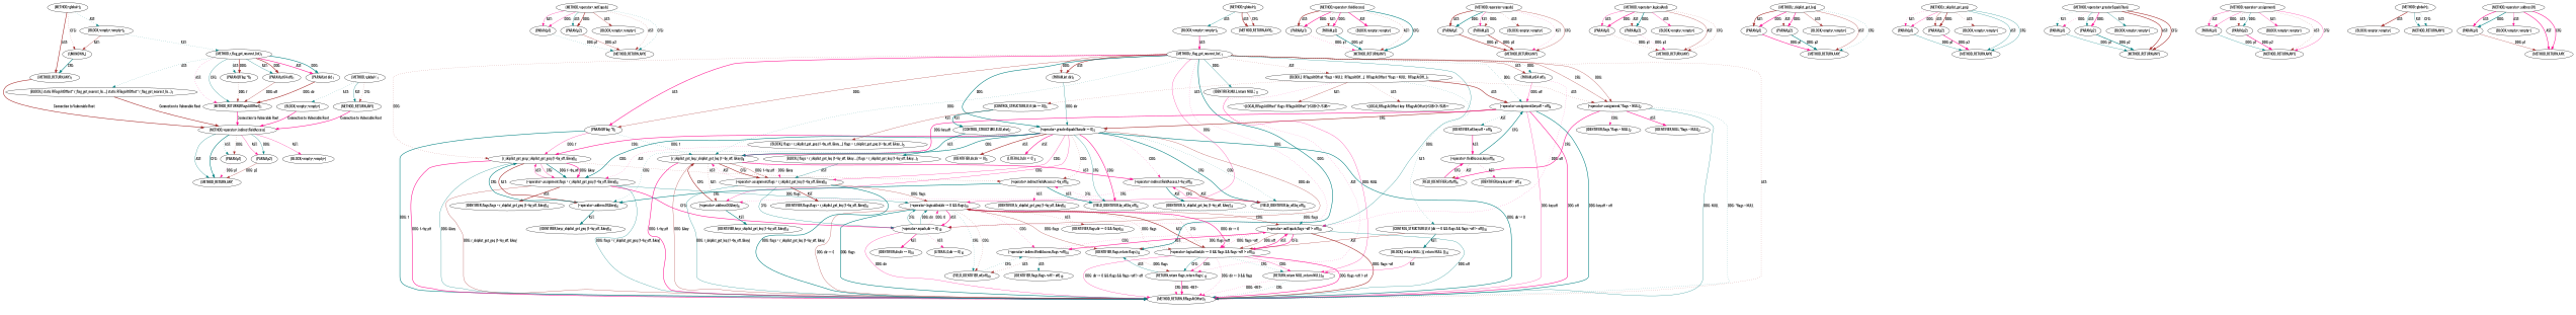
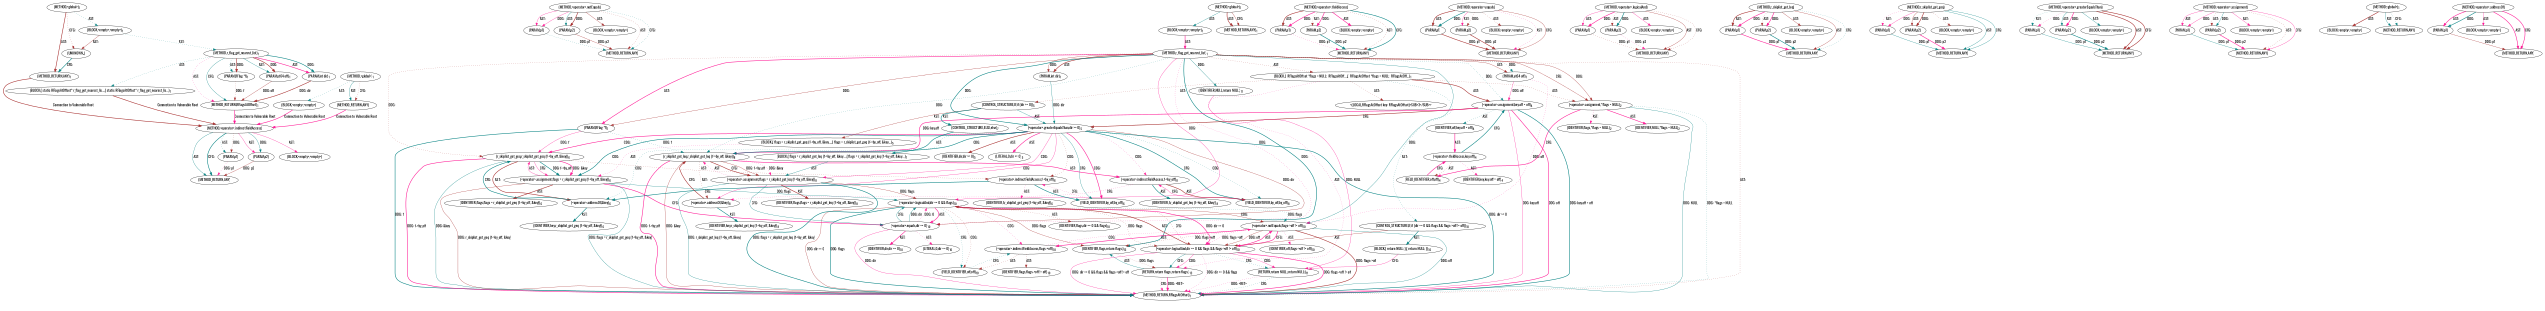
  digraph {
    fontname=Oswald
    node [fontname=Oswald]
    edge [color=deeppink fontname=Oswald style=bold]
    n1 [label=<(METHOD,&lt;operator&gt;.indirectFieldAccess)>]
    n2 [label=<(PARAM,p1)>]
    n3 [label=<(PARAM,p2)>]
    n4 [label=<(BLOCK,&lt;empty&gt;,&lt;empty&gt;)>]
    n5 [label=<(METHOD_RETURN,ANY)>]
    n6 [label=<(METHOD,&lt;operator&gt;.notEquals)>]
    n7 [label=<(PARAM,p1)>]
    n8 [label=<(PARAM,p2)>]
    n9 [label=<(BLOCK,&lt;empty&gt;,&lt;empty&gt;)>]
    n10 [label=<(METHOD_RETURN,ANY)>]
    n11 [label=<(METHOD,&lt;global&gt;)<SUB>1</SUB>>]
    n12 [label=<(BLOCK,&lt;empty&gt;,&lt;empty&gt;)<SUB>1</SUB>>]
    n13 [label=<(METHOD_RETURN,ANY)<SUB>1</SUB>>]
    n14 [label=<(METHOD,r_flag_get_nearest_list)<SUB>1</SUB>>]
    n15 [label=<(PARAM,RFlag *f)<SUB>1</SUB>>]
    n16 [label=<(PARAM,ut64 off)<SUB>1</SUB>>]
    n17 [label=<(PARAM,int dir)<SUB>1</SUB>>]
    n18 [label=<(BLOCK,{  	RFlagsAtOffset *flags = NULL;  	RFlagsAtOff...,{  	RFlagsAtOffset *flags = NULL;  	RFlagsAtOff...)<SUB>1</SUB>>]
    n19 [label=<(&lt;operator&gt;.assignment,*flags = NULL)<SUB>2</SUB>>]
    n20 [label=<(&lt;operator&gt;.assignment,key.off = off)<SUB>4</SUB>>]
    n21 [label=<(&lt;operator&gt;.greaterEqualsThan,dir &gt;= 0)<SUB>5</SUB>>]
    n22 [label=<(r_skiplist_get_geq,r_skiplist_get_geq (f-&gt;by_off, &amp;key))<SUB>6</SUB>>]
    n23 [label=<(r_skiplist_get_leq,r_skiplist_get_leq (f-&gt;by_off, &amp;key))<SUB>8</SUB>>]
    n24 [label=<(&lt;operator&gt;.logicalAnd,dir == 0 &amp;&amp; flags)<SUB>10</SUB>>]
    n25 [label=<(&lt;operator&gt;.equals,dir == 0)<SUB>10</SUB>>]
    n26 [label=<(&lt;operator&gt;.notEquals,flags-&gt;off != off)<SUB>10</SUB>>]
    n27 [label=<(IDENTIFIER,NULL,return NULL;)<SUB>11</SUB>>]
    n28 [label=<(IDENTIFIER,flags,return flags;)<SUB>13</SUB>>]
    n29 [label=<(METHOD_RETURN,RFlagsAtOffset)<SUB>1</SUB>>]
-   n30 [label="<(LOCAL,RFlagsAtOffset* flags: RFlagsAtOffset*)<SUB>2</SUB>>"]
    n31 [label="<(LOCAL,RFlagsAtOffset key: RFlagsAtOffset)<SUB>3</SUB>>"]
    n32 [label=<(CONTROL_STRUCTURE,IF,if (dir &gt;= 0))<SUB>5</SUB>>]
    n33 [label=<(CONTROL_STRUCTURE,IF,if (dir == 0 &amp;&amp; flags &amp;&amp; flags-&gt;off != off))<SUB>10</SUB>>]
    n34 [label=<(RETURN,return flags;,return flags;)<SUB>13</SUB>>]
    n35 [label=<(IDENTIFIER,flags,*flags = NULL)<SUB>2</SUB>>]
    n36 [label=<(IDENTIFIER,NULL,*flags = NULL)<SUB>2</SUB>>]
    n37 [label=<(FIELD_IDENTIFIER,off,off)<SUB>4</SUB>>]
    n38 [label=<(IDENTIFIER,off,key.off = off)<SUB>4</SUB>>]
    n39 [label=<(IDENTIFIER,dir,dir &gt;= 0)<SUB>5</SUB>>]
    n40 [label=<(LITERAL,0,dir &gt;= 0)<SUB>5</SUB>>]
    n41 [label=<(&lt;operator&gt;.assignment,flags = r_skiplist_get_geq (f-&gt;by_off, &amp;key))<SUB>6</SUB>>]
    n42 [label=<(&lt;operator&gt;.indirectFieldAccess,f-&gt;by_off)<SUB>6</SUB>>]
    n43 [label=<(FIELD_IDENTIFIER,by_off,by_off)<SUB>6</SUB>>]
    n44 [label=<(&lt;operator&gt;.addressOf,&amp;key)<SUB>6</SUB>>]
    n45 [label=<(&lt;operator&gt;.assignment,flags = r_skiplist_get_leq (f-&gt;by_off, &amp;key))<SUB>8</SUB>>]
    n46 [label=<(&lt;operator&gt;.indirectFieldAccess,f-&gt;by_off)<SUB>8</SUB>>]
    n47 [label=<(FIELD_IDENTIFIER,by_off,by_off)<SUB>8</SUB>>]
    n48 [label=<(&lt;operator&gt;.addressOf,&amp;key)<SUB>8</SUB>>]
    n49 [label=<(&lt;operator&gt;.logicalAnd,dir == 0 &amp;&amp; flags &amp;&amp; flags-&gt;off != off)<SUB>10</SUB>>]
    n50 [label=<(IDENTIFIER,flags,dir == 0 &amp;&amp; flags)<SUB>10</SUB>>]
    n51 [label=<(&lt;operator&gt;.indirectFieldAccess,flags-&gt;off)<SUB>10</SUB>>]
    n52 [label=<(FIELD_IDENTIFIER,off,off)<SUB>10</SUB>>]
    n53 [label=<(IDENTIFIER,dir,dir == 0)<SUB>10</SUB>>]
    n54 [label=<(LITERAL,0,dir == 0)<SUB>10</SUB>>]
+   n55 [label=<(IDENTIFIER,off,flags-&gt;off != off)<SUB>10</SUB>>]
    n56 [label=<(RETURN,return NULL;,return NULL;)<SUB>11</SUB>>]
    n57 [label=<(BLOCK,{ 		flags = r_skiplist_get_geq (f-&gt;by_off, &amp;key...,{ 		flags = r_skiplist_get_geq (f-&gt;by_off, &amp;key...)<SUB>5</SUB>>]
    n58 [label=<(CONTROL_STRUCTURE,ELSE,else)<SUB>7</SUB>>]
    n59 [label=<(BLOCK,{ 		return NULL; 	},{ 		return NULL; 	})<SUB>10</SUB>>]
    n60 [label=<(&lt;operator&gt;.fieldAccess,key.off)<SUB>4</SUB>>]
    n61 [label=<(IDENTIFIER,key,key.off = off)<SUB>4</SUB>>]
    n62 [label=<(BLOCK,{ 		flags = r_skiplist_get_leq (f-&gt;by_off, &amp;key...,{ 		flags = r_skiplist_get_leq (f-&gt;by_off, &amp;key...)<SUB>7</SUB>>]
    n63 [label=<(IDENTIFIER,flags,flags = r_skiplist_get_geq (f-&gt;by_off, &amp;key))<SUB>6</SUB>>]
    n64 [label=<(IDENTIFIER,f,r_skiplist_get_geq (f-&gt;by_off, &amp;key))<SUB>6</SUB>>]
    n65 [label=<(IDENTIFIER,key,r_skiplist_get_geq (f-&gt;by_off, &amp;key))<SUB>6</SUB>>]
    n66 [label=<(IDENTIFIER,flags,flags = r_skiplist_get_leq (f-&gt;by_off, &amp;key))<SUB>8</SUB>>]
    n67 [label=<(IDENTIFIER,f,r_skiplist_get_leq (f-&gt;by_off, &amp;key))<SUB>8</SUB>>]
    n68 [label=<(IDENTIFIER,key,r_skiplist_get_leq (f-&gt;by_off, &amp;key))<SUB>8</SUB>>]
    n69 [label=<(IDENTIFIER,flags,flags-&gt;off != off)<SUB>10</SUB>>]
    n70 [label=<(METHOD,&lt;operator&gt;.fieldAccess)>]
    n71 [label=<(PARAM,p1)>]
    n72 [label=<(PARAM,p2)>]
    n73 [label=<(BLOCK,&lt;empty&gt;,&lt;empty&gt;)>]
    n74 [label=<(METHOD_RETURN,ANY)>]
    n75 [label=<(METHOD,&lt;operator&gt;.equals)>]
    n76 [label=<(PARAM,p1)>]
    n77 [label=<(PARAM,p2)>]
    n78 [label=<(BLOCK,&lt;empty&gt;,&lt;empty&gt;)>]
    n79 [label=<(METHOD_RETURN,ANY)>]
    n80 [label=<(METHOD,&lt;operator&gt;.logicalAnd)>]
    n81 [label=<(PARAM,p1)>]
    n82 [label=<(PARAM,p2)>]
    n83 [label=<(BLOCK,&lt;empty&gt;,&lt;empty&gt;)>]
    n84 [label=<(METHOD_RETURN,ANY)>]
    n85 [label=<(METHOD,r_skiplist_get_leq)>]
    n86 [label=<(PARAM,p1)>]
    n87 [label=<(PARAM,p2)>]
    n88 [label=<(BLOCK,&lt;empty&gt;,&lt;empty&gt;)>]
    n89 [label=<(METHOD_RETURN,ANY)>]
    n90 [label=<(METHOD,r_skiplist_get_geq)>]
    n91 [label=<(PARAM,p1)>]
    n92 [label=<(PARAM,p2)>]
    n93 [label=<(BLOCK,&lt;empty&gt;,&lt;empty&gt;)>]
    n94 [label=<(METHOD_RETURN,ANY)>]
    n95 [label=<(METHOD,&lt;operator&gt;.greaterEqualsThan)>]
    n96 [label=<(PARAM,p1)>]
    n97 [label=<(PARAM,p2)>]
    n98 [label=<(BLOCK,&lt;empty&gt;,&lt;empty&gt;)>]
    n99 [label=<(METHOD_RETURN,ANY)>]
    n100 [label=<(METHOD,&lt;operator&gt;.assignment)>]
    n101 [label=<(PARAM,p1)>]
    n102 [label=<(PARAM,p2)>]
    n103 [label=<(BLOCK,&lt;empty&gt;,&lt;empty&gt;)>]
    n104 [label=<(METHOD_RETURN,ANY)>]
    n105 [label=<(METHOD,&lt;global&gt;)<SUB>1</SUB>>]
    n106 [label=<(BLOCK,&lt;empty&gt;,&lt;empty&gt;)>]
    n107 [label=<(METHOD_RETURN,ANY)>]
    n108 [label=<(METHOD,&lt;operator&gt;.addressOf)>]
    n109 [label=<(PARAM,p1)>]
    n110 [label=<(BLOCK,&lt;empty&gt;,&lt;empty&gt;)>]
    n111 [label=<(METHOD_RETURN,ANY)>]
    n112 [label=<(METHOD,&lt;global&gt;)<SUB>1</SUB>>]
    n113 [label=<(BLOCK,&lt;empty&gt;,&lt;empty&gt;)<SUB>1</SUB>>]
    n114 [label=<(UNKNOWN,,)>]
    n115 [label=<(METHOD_RETURN,ANY)<SUB>1</SUB>>]
    n116 [label=<(METHOD,r_flag_get_nearest_list)<SUB>1</SUB>>]
    n117 [label=<(PARAM,RFlag *f)<SUB>1</SUB>>]
    n118 [label=<(PARAM,ut64 off)<SUB>1</SUB>>]
    n119 [label=<(PARAM,int dir)<SUB>1</SUB>>]
    n120 [label=<(BLOCK,{ static RFlagsAtOffset* r_flag_get_nearest_lis...,{ static RFlagsAtOffset* r_flag_get_nearest_lis...)<SUB>1</SUB>>]
    n121 [label=<(METHOD_RETURN,RFlagsAtOffset)<SUB>1</SUB>>]
    n122 [label=<(METHOD,&lt;global&gt;)<SUB>1</SUB>>]
    n123 [label=<(BLOCK,&lt;empty&gt;,&lt;empty&gt;)>]
    n124 [label=<(METHOD_RETURN,ANY)>]
    n1 -> n2 [color=teal label="AST: " style=dotted]
    n1 -> n2 [color=brown label="DDG: " style=dotted]
    n1 -> n3 [label="AST: " style=solid]
    n1 -> n3 [color=teal label="DDG: " style=solid]
    n1 -> n4 [label="AST: " style=solid]
    n1 -> n5 [color=teal label="AST: " style=solid]
    n1 -> n5 [color=teal label="CFG: "]
    n2 -> n5 [label="DDG: p1" style=dotted]
    n3 -> n5 [color=brown label="DDG: p2" style=solid]
    n6 -> n7 [label="AST: " style=solid]
    n6 -> n7 [label="DDG: " style=solid]
    n6 -> n8 [color=teal label="AST: " style=solid]
    n6 -> n8 [color=brown label="DDG: "]
    n6 -> n9 [color=brown label="AST: " style=solid]
    n6 -> n10 [color=brown label="AST: " style=dotted]
    n6 -> n10 [color=teal label="CFG: " style=dotted]
    n7 -> n10 [color=teal label="DDG: p1" style=dotted]
    n8 -> n10 [color=brown label="DDG: p2" style=solid]
    n11 -> n12 [color=teal label="AST: " style=solid]
    n11 -> n13 [color=brown label="AST: "]
    n11 -> n13 [color=brown label="CFG: " style=solid]
    n12 -> n14 [label="AST: "]
    n14 -> n15 [label="AST: "]
    n14 -> n15 [color=brown label="DDG: " style=solid]
    n14 -> n16 [color=brown label="AST: " style=solid]
    n14 -> n16 [color=teal label="DDG: " style=dotted]
    n14 -> n17 [color=brown label="AST: "]
    n14 -> n17 [color=brown label="DDG: " style=solid]
    n14 -> n18 [color=brown label="AST: " style=dotted]
    n14 -> n19 [color=brown label="CFG: " style=solid]
    n14 -> n19 [color=brown label="DDG: " style=solid]
    n14 -> n20 [color=teal label="DDG: " style=dotted]
    n14 -> n21 [color=teal label="DDG: "]
    n14 -> n22 [color=brown label="DDG: " style=dotted]
    n14 -> n23 [color=teal label="DDG: " style=dotted]
    n14 -> n24 [label="DDG: " style=solid]
    n14 -> n25 [label="DDG: " style=dotted]
    n14 -> n26 [color=teal label="DDG: " style=solid]
    n14 -> n27 [color=teal label="DDG: " style=solid]
    n14 -> n28 [color=teal label="DDG: "]
    n14 -> n29 [color=brown label="AST: " style=dotted]
    n15 -> n22 [label="DDG: f" style=solid]
    n15 -> n23 [color=teal label="DDG: f" style=dotted]
    n15 -> n29 [color=teal label="DDG: f"]
    n16 -> n20 [label="DDG: off" style=solid]
    n16 -> n26 [label="DDG: off" style=dotted]
    n17 -> n21 [color=teal label="DDG: dir" style=solid]
    n18 -> n19 [color=brown label="AST: " style=dotted]
    n18 -> n20 [color=brown label="AST: "]
-   n18 -> n30 [color=brown label="AST: " style=solid]
    n18 -> n31 [color=brown label="AST: " style=dotted]
    n18 -> n32 [color=brown label="AST: " style=dotted]
    n18 -> n33 [color=teal label="AST: " style=dotted]
    n18 -> n34 [label="AST: " style=dotted]
    n19 -> n29 [color=teal label="DDG: NULL" style=solid]
    n19 -> n29 [color=teal label="DDG: *flags = NULL" style=dotted]
-   n19 -> n35 [label="CDG: " style=dotted]
+   n19 -> n35 [label="AST: " style=dotted]
    n19 -> n36 [label="AST: "]
    n19 -> n37 [label="CFG: "]
    n20 -> n21 [color=brown label="CFG: "]
    n20 -> n23 [label="DDG: key.off"]
    n20 -> n29 [label="DDG: key.off" style=solid]
    n20 -> n29 [label="DDG: off"]
    n20 -> n29 [color=teal label="DDG: key.off = off"]
    n20 -> n38 [color=teal label="AST: " style=dotted]
    n21 -> n22 [label="CDG: "]
    n21 -> n23 [color=teal label="CDG: "]
    n21 -> n25 [color=brown label="DDG: dir" style=solid]
    n21 -> n29 [color=teal label="DDG: dir &gt;= 0"]
    n21 -> n39 [color=brown label="AST: "]
    n21 -> n40 [label="AST: "]
    n21 -> n41 [color=teal label="CDG: "]
    n21 -> n42 [color=brown label="CDG: " style=dotted]
    n21 -> n43 [color=teal label="CFG: " style=solid]
    n21 -> n43 [label="CDG: "]
    n21 -> n44 [color=teal label="CDG: " style=dotted]
    n21 -> n45 [label="CDG: " style=solid]
    n21 -> n46 [label="CDG: " style=dotted]
    n21 -> n47 [color=teal label="CFG: "]
    n21 -> n47 [color=teal label="CDG: " style=dotted]
    n21 -> n48 [label="CDG: " style=solid]
    n22 -> n29 [label="DDG: f-&gt;by_off"]
    n22 -> n29 [color=teal label="DDG: &amp;key" style=solid]
    n22 -> n41 [label="CFG: " style=solid]
    n22 -> n41 [color=teal label="DDG: f-&gt;by_off"]
    n22 -> n41 [label="DDG: &amp;key"]
    n22 -> n42 [color=brown label="AST: " style=dotted]
    n22 -> n44 [color=brown label="AST: "]
    n23 -> n29 [label="DDG: f-&gt;by_off"]
    n23 -> n29 [color=brown label="DDG: &amp;key" style=solid]
    n23 -> n45 [color=brown label="CFG: "]
    n23 -> n45 [color=brown label="DDG: f-&gt;by_off" style=solid]
    n23 -> n45 [label="DDG: &amp;key" style=dotted]
    n23 -> n46 [label="AST: "]
    n23 -> n48 [color=brown label="AST: " style=dotted]
    n24 -> n25 [label="AST: "]
    n24 -> n26 [color=teal label="DDG: flags" style=dotted]
    n24 -> n26 [color=brown label="CDG: " style=solid]
    n24 -> n28 [color=brown label="DDG: flags" style=solid]
    n24 -> n29 [color=brown label="DDG: dir == 0" style=solid]
    n24 -> n29 [color=teal label="DDG: flags"]
    n24 -> n49 [color=brown label="CFG: " style=dotted]
    n24 -> n49 [label="DDG: dir == 0"]
    n24 -> n49 [color=brown label="DDG: flags" style=dotted]
    n24 -> n50 [color=brown label="AST: " style=dotted]
    n24 -> n51 [label="CDG: " style=dotted]
    n24 -> n52 [color=teal label="CFG: " style=dotted]
    n24 -> n52 [color=brown label="CDG: " style=dotted]
    n25 -> n24 [color=teal label="CFG: " style=solid]
    n25 -> n24 [color=teal label="DDG: dir" style=solid]
    n25 -> n24 [label="DDG: 0" style=dotted]
    n25 -> n29 [label="DDG: dir" style=solid]
    n25 -> n53 [label="AST: "]
    n25 -> n54 [label="AST: " style=dotted]
    n26 -> n28 [color=brown label="DDG: flags-&gt;off" style=dotted]
    n26 -> n29 [color=brown label="DDG: flags-&gt;off"]
    n26 -> n29 [color=teal label="DDG: off" style=solid]
    n26 -> n49 [label="CFG: "]
    n26 -> n49 [label="DDG: flags-&gt;off" style=dotted]
    n26 -> n49 [color=brown label="DDG: off" style=solid]
    n26 -> n51 [label="AST: "]
+   n26 -> n55 [label="AST: " style=dotted]
    n27 -> n56 [label="DDG: NULL" style=solid]
    n28 -> n34 [color=brown label="DDG: flags" style=dotted]
+   n32 -> n21 [color=teal label="AST: " style=solid]
    n32 -> n57 [color=brown label="AST: " style=solid]
    n32 -> n58 [color=teal label="AST: "]
    n33 -> n49 [color=brown label="AST: " style=solid]
    n33 -> n59 [color=teal label="AST: "]
    n34 -> n28 [color=teal label="AST: " style=solid]
    n34 -> n29 [label="CFG: " style=dotted]
    n34 -> n29 [label="DDG: &lt;RET&gt;"]
    n37 -> n60 [label="CFG: "]
    n38 -> n60 [label="AST: "]
    n41 -> n22 [label="AST: " style=solid]
    n41 -> n24 [color=teal label="DDG: flags" style=solid]
    n41 -> n25 [label="CFG: "]
    n41 -> n29 [color=brown label="DDG: r_skiplist_get_geq (f-&gt;by_off, &amp;key)" style=solid]
    n41 -> n29 [color=teal label="DDG: flags = r_skiplist_get_geq (f-&gt;by_off, &amp;key)" style=solid]
    n41 -> n63 [color=brown label="AST: "]
    n42 -> n43 [color=teal label="AST: "]
    n42 -> n44 [color=teal label="CFG: "]
    n42 -> n64 [label="AST: " style=dotted]
    n43 -> n42 [label="CFG: " style=dotted]
    n44 -> n22 [color=teal label="CFG: "]
    n44 -> n65 [color=teal label="AST: "]
    n45 -> n23 [label="AST: " style=dotted]
    n45 -> n24 [color=brown label="DDG: flags" style=solid]
    n45 -> n25 [color=teal label="CFG: " style=solid]
    n45 -> n29 [color=teal label="DDG: r_skiplist_get_leq (f-&gt;by_off, &amp;key)" style=solid]
    n45 -> n29 [color=teal label="DDG: flags = r_skiplist_get_leq (f-&gt;by_off, &amp;key)"]
    n45 -> n66 [color=brown label="AST: "]
    n46 -> n47 [color=brown label="AST: "]
    n46 -> n48 [label="CFG: " style=dotted]
    n46 -> n67 [color=teal label="AST: "]
    n47 -> n46 [label="CFG: " style=solid]
    n48 -> n23 [color=brown label="CFG: "]
    n48 -> n68 [color=teal label="AST: "]
    n49 -> n24 [color=brown label="AST: "]
    n49 -> n26 [label="AST: "]
    n49 -> n29 [label="DDG: dir == 0 &amp;&amp; flags" style=dotted]
    n49 -> n29 [label="DDG: flags-&gt;off != off"]
    n49 -> n29 [label="DDG: dir == 0 &amp;&amp; flags &amp;&amp; flags-&gt;off != off" style=solid]
    n49 -> n34 [color=teal label="CFG: " style=solid]
    n49 -> n34 [label="CDG: " style=solid]
    n49 -> n56 [color=teal label="CFG: " style=dotted]
    n49 -> n56 [label="CDG: " style=solid]
    n51 -> n26 [label="CDG: " style=dotted]
    n51 -> n52 [color=brown label="AST: " style=dotted]
-   n51 -> n69 [color=teal label="AST: " style=dotted]
+   n51 -> n69 [color=brown label="AST: " style=dotted]
    n52 -> n51 [color=teal label="CFG: " style=dotted]
    n56 -> n29 [color=teal label="CFG: " style=dotted]
    n56 -> n29 [label="DDG: &lt;RET&gt;" style=dotted]
    n57 -> n41 [label="AST: " style=dotted]
    n58 -> n62 [color=teal label="AST: "]
-   n59 -> n56 [label="AST: " style=solid]
+   n59 -> n56 [label="CFG: " style=solid]
    n60 -> n20 [color=teal label="CFG: "]
    n60 -> n37 [color=brown label="AST: " style=dotted]
    n60 -> n61 [label="AST: " style=dotted]
    n62 -> n45 [color=teal label="AST: " style=solid]
    n70 -> n71 [color=brown label="AST: "]
    n70 -> n71 [label="DDG: "]
    n70 -> n72 [color=brown label="AST: " style=dotted]
    n70 -> n72 [label="DDG: "]
    n70 -> n73 [label="AST: "]
    n70 -> n74 [color=brown label="AST: " style=dotted]
    n70 -> n74 [color=teal label="CFG: "]
    n71 -> n74 [label="DDG: p1" style=dotted]
    n72 -> n74 [color=teal label="DDG: p2"]
    n75 -> n76 [color=brown label="AST: "]
    n75 -> n76 [color=teal label="DDG: "]
    n75 -> n77 [label="AST: " style=solid]
    n75 -> n77 [color=brown label="DDG: " style=dotted]
    n75 -> n78 [color=brown label="AST: " style=dotted]
    n75 -> n79 [label="AST: " style=dotted]
    n75 -> n79 [color=brown label="CFG: " style=solid]
    n76 -> n79 [color=brown label="DDG: p1"]
    n77 -> n79 [color=brown label="DDG: p2"]
    n80 -> n81 [label="AST: " style=solid]
    n80 -> n81 [label="DDG: "]
    n80 -> n82 [color=brown label="AST: " style=dotted]
    n80 -> n82 [color=teal label="DDG: "]
    n80 -> n83 [label="AST: " style=solid]
    n80 -> n84 [color=brown label="AST: " style=solid]
    n80 -> n84 [color=brown label="CFG: " style=dotted]
    n81 -> n84 [color=brown label="DDG: p1" style=dotted]
    n82 -> n84 [label="DDG: p2" style=dotted]
    n85 -> n86 [color=brown label="AST: "]
    n85 -> n86 [label="DDG: "]
    n85 -> n87 [color=brown label="AST: " style=dotted]
    n85 -> n87 [label="DDG: "]
    n85 -> n88 [color=brown label="AST: " style=solid]
    n85 -> n89 [color=brown label="AST: " style=solid]
    n85 -> n89 [color=teal label="CFG: " style=dotted]
    n86 -> n89 [label="DDG: p1"]
    n87 -> n89 [color=teal label="DDG: p2"]
    n90 -> n91 [label="AST: " style=dotted]
    n90 -> n91 [label="DDG: " style=solid]
    n90 -> n92 [color=brown label="AST: " style=solid]
    n90 -> n92 [color=brown label="DDG: "]
    n90 -> n93 [color=brown label="AST: " style=dotted]
    n90 -> n94 [color=teal label="AST: " style=solid]
    n90 -> n94 [color=teal label="CFG: " style=solid]
    n91 -> n94 [color=teal label="DDG: p1" style=solid]
    n92 -> n94 [label="DDG: p2"]
    n95 -> n96 [color=teal label="AST: " style=dotted]
    n95 -> n96 [label="DDG: " style=dotted]
    n95 -> n97 [color=teal label="AST: " style=solid]
    n95 -> n97 [label="DDG: "]
    n95 -> n98 [color=teal label="AST: " style=solid]
    n95 -> n99 [color=brown label="AST: "]
    n95 -> n99 [color=brown label="CFG: "]
    n96 -> n99 [color=teal label="DDG: p1" style=solid]
    n97 -> n99 [color=teal label="DDG: p2"]
    n100 -> n101 [label="AST: " style=solid]
    n100 -> n101 [label="DDG: " style=solid]
    n100 -> n102 [color=brown label="AST: " style=dotted]
    n100 -> n102 [color=teal label="DDG: " style=solid]
    n100 -> n103 [label="AST: " style=solid]
    n100 -> n104 [color=brown label="AST: " style=dotted]
    n100 -> n104 [label="CFG: " style=solid]
    n101 -> n104 [color=teal label="DDG: p1" style=solid]
    n102 -> n104 [label="DDG: p2"]
    n105 -> n106 [color=brown label="AST: "]
    n105 -> n107 [color=teal label="AST: " style=solid]
    n105 -> n107 [color=teal label="CFG: " style=dotted]
    n108 -> n109 [label="AST: "]
    n108 -> n109 [color=teal label="DDG: "]
    n108 -> n110 [label="AST: " style=solid]
    n108 -> n111 [label="AST: "]
    n108 -> n111 [label="CFG: "]
    n109 -> n111 [color=brown label="DDG: p1" style=solid]
    n112 -> n113 [color=teal label="AST: " style=dotted]
    n112 -> n114 [color=brown label="CFG: " style=dotted]
    n112 -> n115 [color=brown label="AST: "]
    n113 -> n114 [color=brown label="AST: " style=solid]
    n113 -> n116 [color=teal label="AST: " style=dotted]
    n114 -> n115 [color=teal label="CFG: "]
    n115 -> n1 [color=brown label="Connection to Vulnerable Root" penwidth=2.0]
    n116 -> n117 [color=teal label="AST: " style=dotted]
    n116 -> n117 [color=brown label="DDG: "]
    n116 -> n118 [color=teal label="AST: " style=solid]
    n116 -> n118 [color=brown label="DDG: "]
    n116 -> n119 [label="AST: "]
    n116 -> n119 [color=teal label="DDG: "]
    n116 -> n120 [color=teal label="AST: " style=dotted]
    n116 -> n121 [label="AST: " style=dotted]
    n116 -> n121 [color=teal label="CFG: " style=solid]
    n117 -> n121 [color=brown label="DDG: f" style=dotted]
    n118 -> n121 [color=brown label="DDG: off" style=solid]
    n119 -> n121 [color=brown label="DDG: dir"]
    n120 -> n1 [color=brown label="Connection to Vulnerable Root" penwidth=2.0]
    n121 -> n1 [label="Connection to Vulnerable Root" penwidth=2.0]
    n122 -> n123 [color=teal label="AST: " style=dotted]
    n122 -> n124 [color=teal label="AST: " style=solid]
    n122 -> n124 [color=brown label="CFG: " style=dotted]
    n123 -> n1 [label="Connection to Vulnerable Root" penwidth=2.0 style=solid]
    n124 -> n1 [label="Connection to Vulnerable Root" penwidth=2.0]
  }
